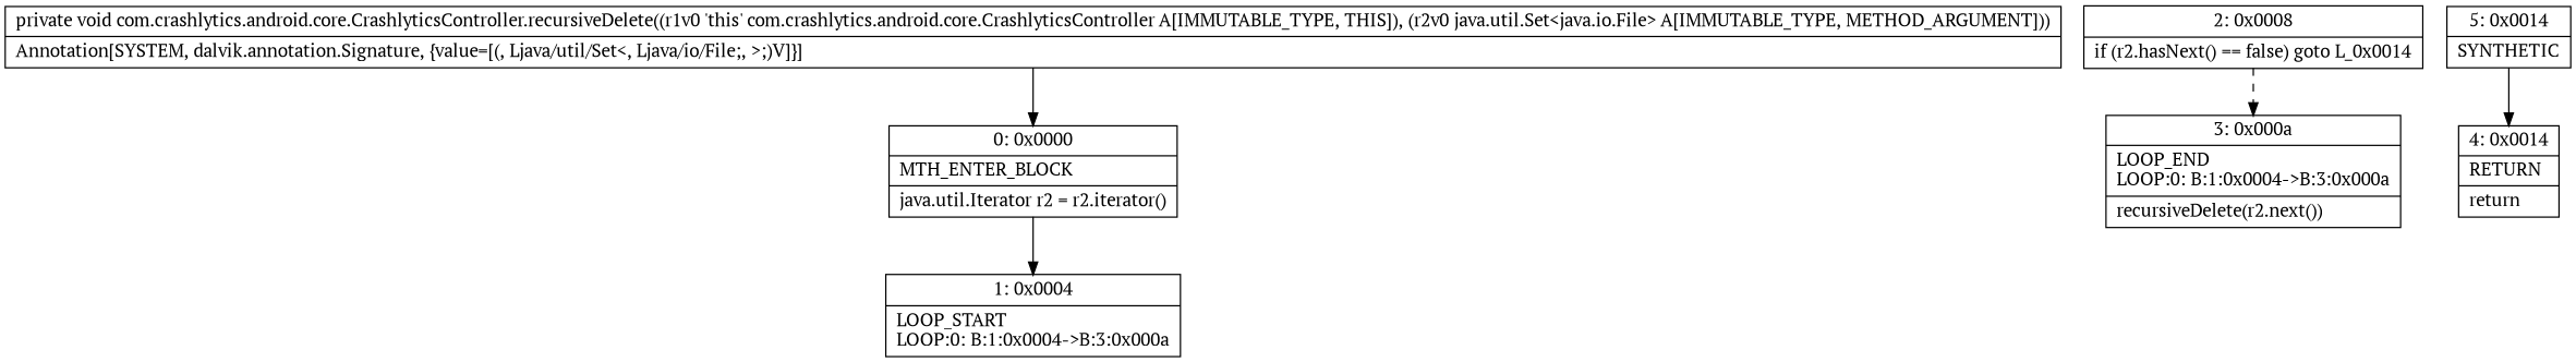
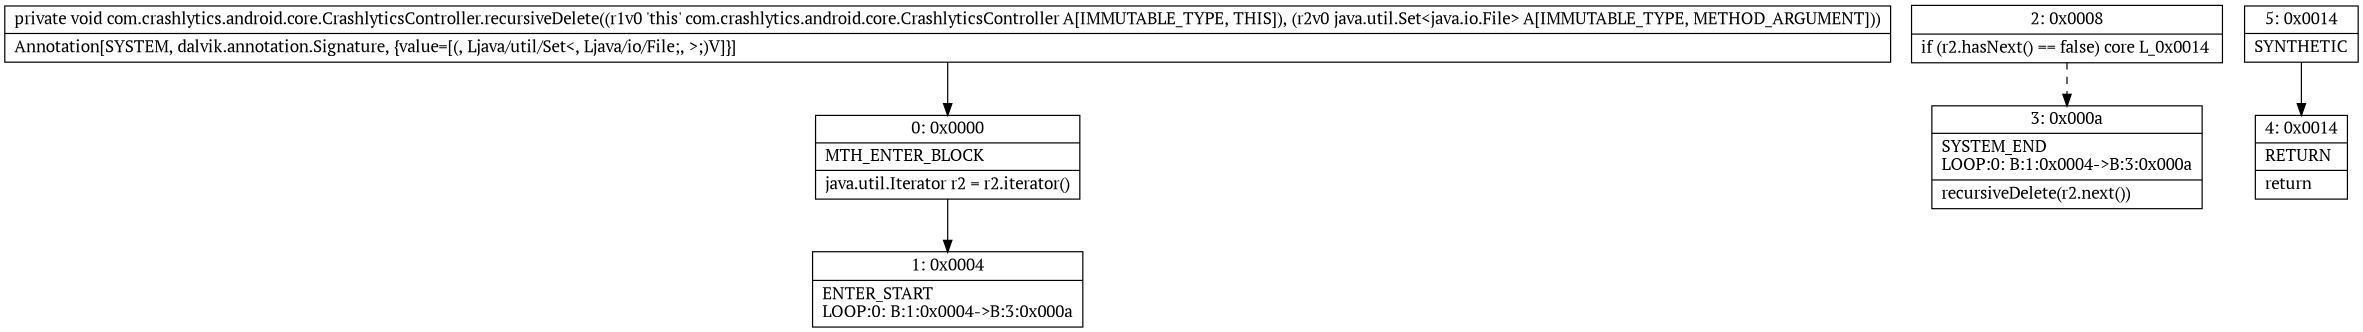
  digraph {
    fontname="PT Serif"
    node [fontname="PT Serif" shape=record]
    edge [fontname="PT Serif"]
    n1 [label="{0\:\ 0x0000|MTH_ENTER_BLOCK\l|java.util.Iterator r2 = r2.iterator()\l}"]
-   n2 [label="{1\:\ 0x0004|LOOP_START\lLOOP:0: B:1:0x0004\-\>B:3:0x000a\l}"]
-   n3 [label="{2\:\ 0x0008|if (r2.hasNext() == false) goto L_0x0014\l}"]
-   n4 [label="{3\:\ 0x000a|LOOP_END\lLOOP:0: B:1:0x0004\-\>B:3:0x000a\l|recursiveDelete(r2.next())\l}"]
+   n2 [label="{1\:\ 0x0004|ENTER_START\lLOOP:0: B:1:0x0004\-\>B:3:0x000a\l}"]
+   n3 [label="{2\:\ 0x0008|if (r2.hasNext() == false) core L_0x0014\l}"]
+   n4 [label="{3\:\ 0x000a|SYSTEM_END\lLOOP:0: B:1:0x0004\-\>B:3:0x000a\l|recursiveDelete(r2.next())\l}"]
    n5 [label="{5\:\ 0x0014|SYNTHETIC\l}"]
    n6 [label="{4\:\ 0x0014|RETURN\l|return\l}"]
    n7 [label="{private void com.crashlytics.android.core.CrashlyticsController.recursiveDelete((r1v0 'this' com.crashlytics.android.core.CrashlyticsController A[IMMUTABLE_TYPE, THIS]), (r2v0 java.util.Set\<java.io.File\> A[IMMUTABLE_TYPE, METHOD_ARGUMENT]))  | Annotation[SYSTEM, dalvik.annotation.Signature, \{value=[(, Ljava\/util\/Set\<, Ljava\/io\/File;, \>;)V]\}]\l}"]
    n1 -> n2
    n3 -> n4 [style=dashed]
    n5 -> n6
    n7 -> n1
  }
